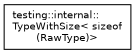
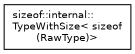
  digraph {
    rankdir=LR
-   n1 [color=black fillcolor=white fontname=Helvetica fontsize=10 height=0.2 label="testing::internal::\lTypeWithSize\< sizeof\l(RawType)\>" shape=record style=filled width=0.4]
+   n1 [color=black fillcolor=white fontname=Helvetica fontsize=10 height=0.2 label="sizeof::internal::\lTypeWithSize\< sizeof\l(RawType)\>" shape=record style=filled width=0.4]
  }
